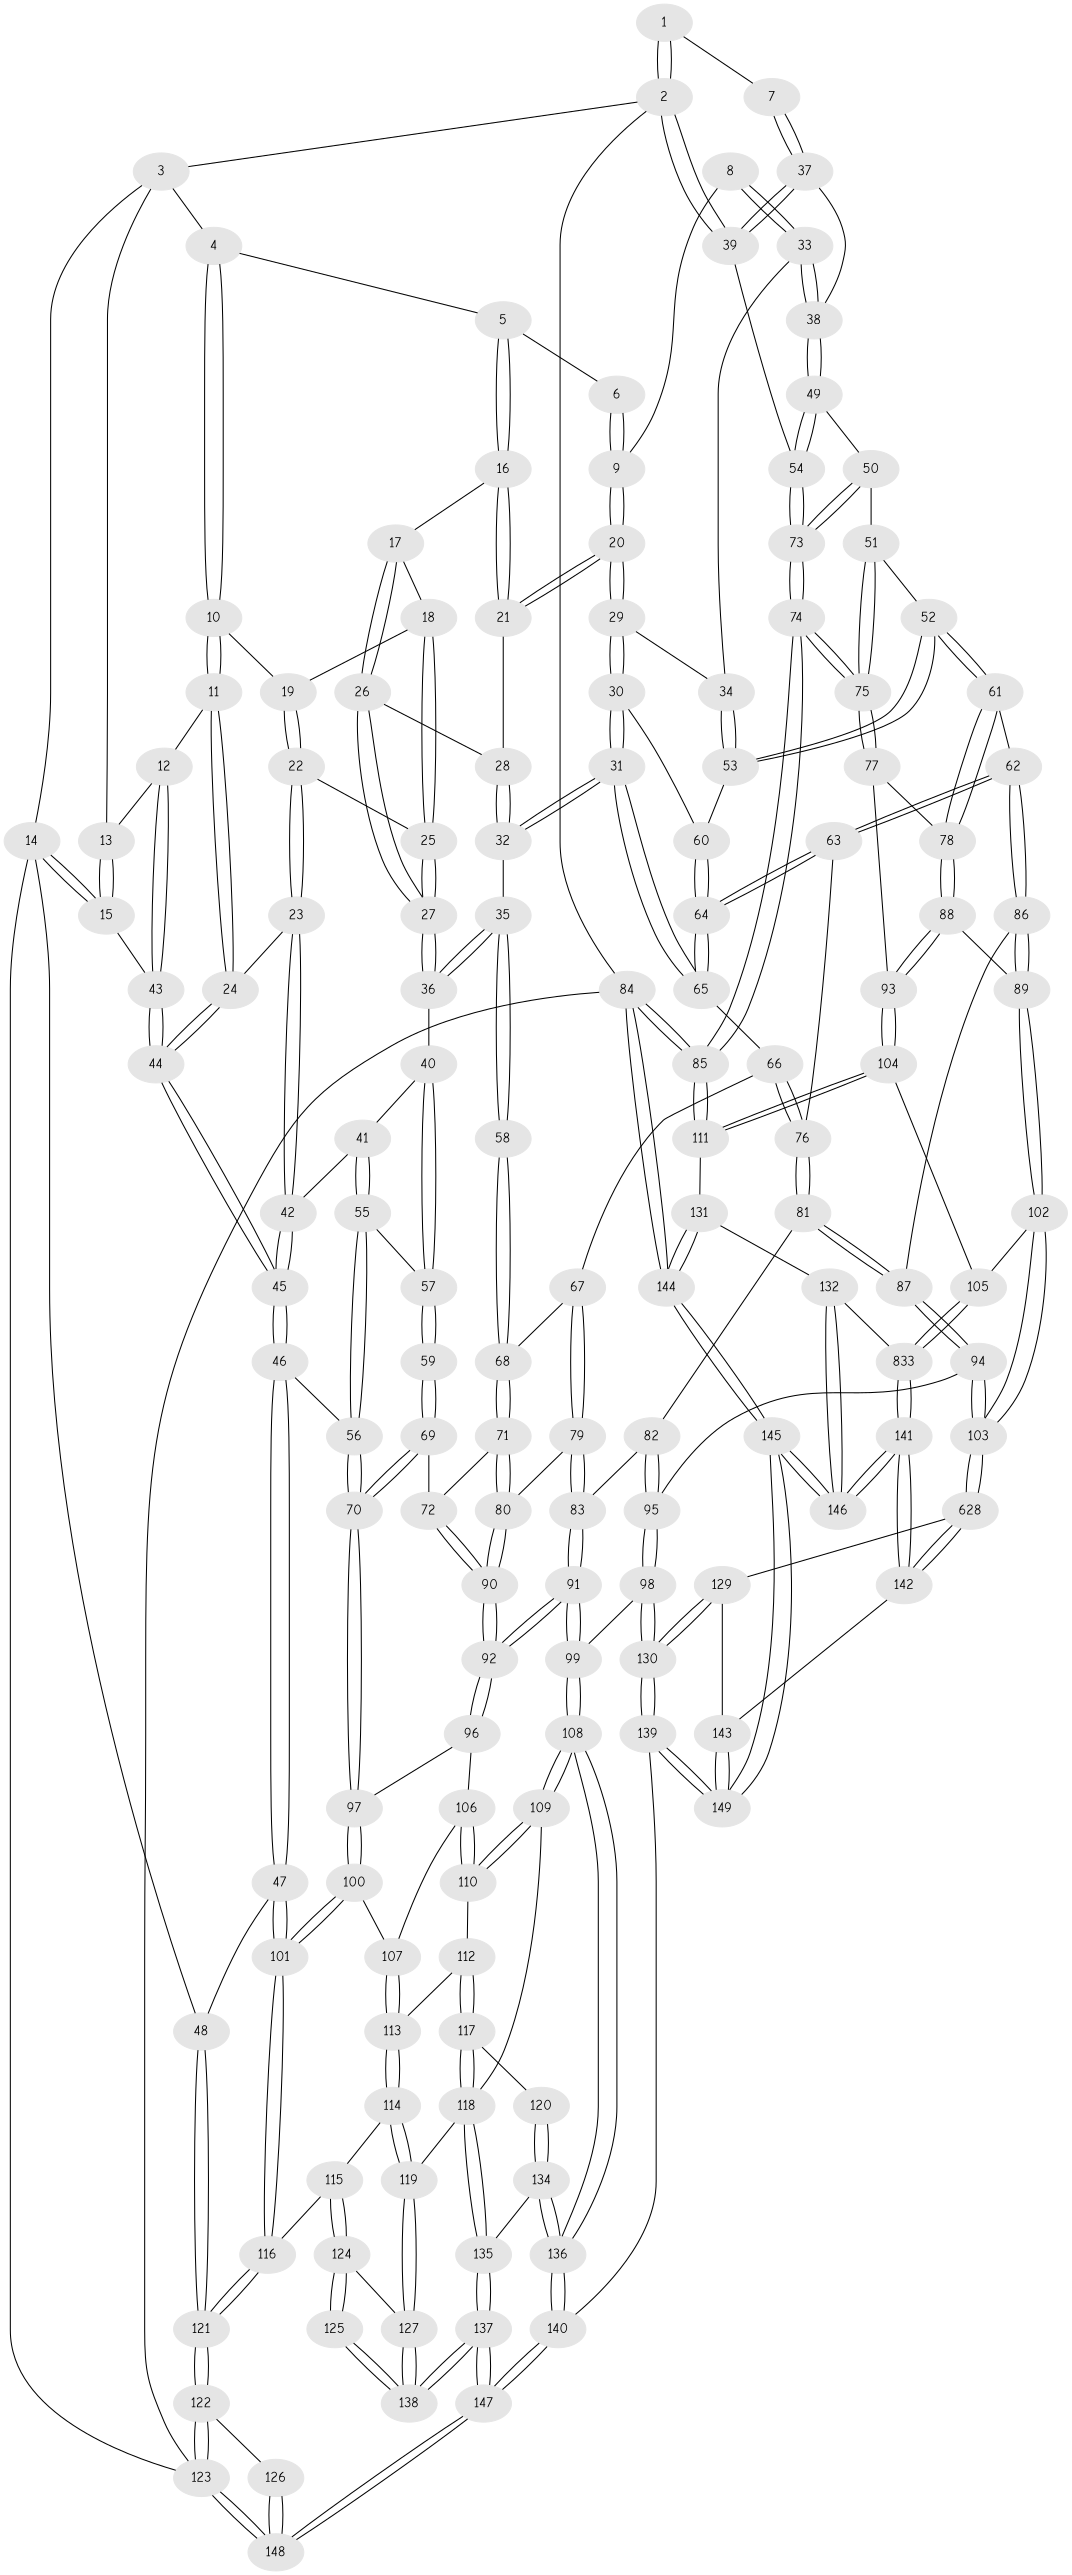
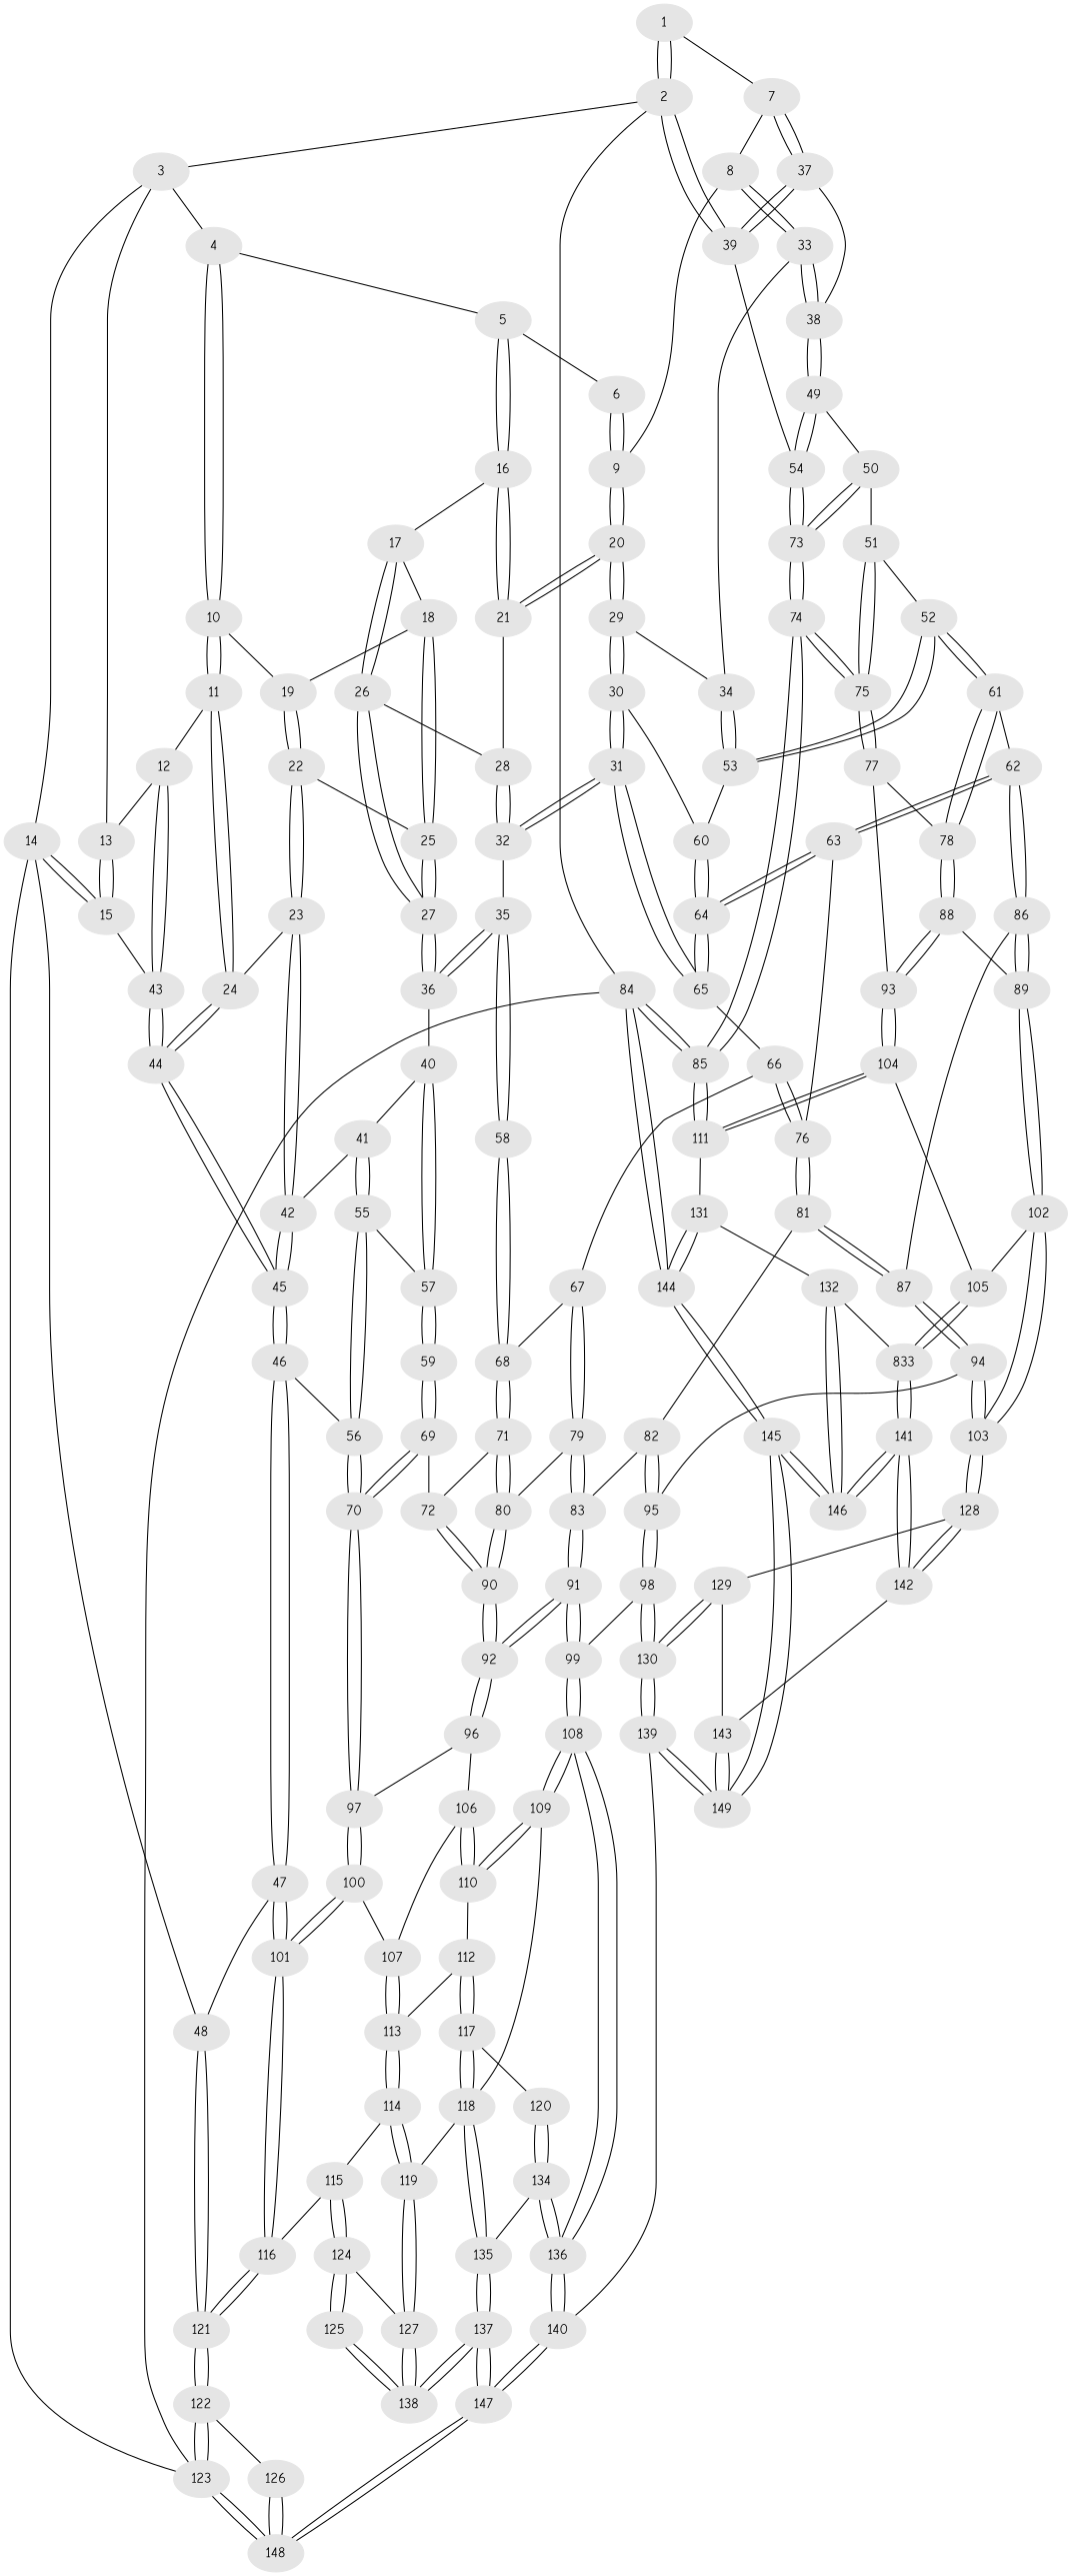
  graph {
    fontname="Comic Neue"
    node [color=gray90 fontname="Comic Neue" style=filled]
    edge [fontname="Comic Neue"]
    1
    2
    7
    3
    39
    84
    8
    37
    4
    13
    14
    54
    123
    85
    144
    5
    10
    15
    48
    6
    16
    11
    19
    9
    17
    21
    20
    33
    38
    34
    29
    12
    24
    22
    43
    44
    121
    148
    18
    26
    28
    25
    27
    23
    30
    32
    42
    45
    36
    40
    35
    31
    60
    53
    65
    64
    66
    58
    49
    68
    41
    57
    50
    73
    55
    59
    56
    46
    47
    101
    70
    116
    122
    51
    52
    75
    74
    61
    77
    62
    78
    97
    69
    71
    72
    63
    86
    88
    76
    87
    89
    81
    67
    79
    80
    83
    90
    100
    92
    111
    93
    82
    104
    91
    95
    94
    98
    99
    145
    131
    102
    103
    105
    96
    108
    106
-   128 [label=628]
+   128
    130
    107
    110
    139
    109
    136
    113
    n125 [label=833]
    129
    142
    141
    112
    114
    118
    140
    120
    134
    117
    132
    115
    119
    124
    127
    125
    135
    137
    138
    126
    143
    149
    146
    147
    1 -- 2
    1 -- 2
    1 -- 7
    2 -- 3
    2 -- 39
    2 -- 39
    2 -- 84
+   7 -- 8
    7 -- 37
    7 -- 37
    3 -- 4
    3 -- 13
    3 -- 14
    39 -- 54
    84 -- 123
    84 -- 85
    84 -- 85
    84 -- 144
    84 -- 144
    8 -- 9
    8 -- 33
    8 -- 33
    37 -- 39
    37 -- 39
    37 -- 38
    4 -- 5
    4 -- 10
    4 -- 10
    13 -- 15
    13 -- 15
    14 -- 123
    14 -- 15
    14 -- 15
    14 -- 48
    54 -- 73
    54 -- 73
    123 -- 148
    123 -- 148
    85 -- 111
    85 -- 111
    144 -- 145
    144 -- 145
    5 -- 6
    5 -- 16
    5 -- 16
    10 -- 11
    10 -- 11
    10 -- 19
    15 -- 43
    48 -- 121
    48 -- 121
    6 -- 9
    6 -- 9
    16 -- 17
    16 -- 21
    16 -- 21
    11 -- 12
    11 -- 24
    11 -- 24
    19 -- 22
    19 -- 22
    9 -- 20
    9 -- 20
    17 -- 18
    17 -- 26
    17 -- 26
    21 -- 28
    20 -- 21
    20 -- 21
    20 -- 29
    20 -- 29
    33 -- 38
    33 -- 38
    33 -- 34
    38 -- 49
    38 -- 49
    34 -- 53
    34 -- 53
    29 -- 34
    29 -- 30
    29 -- 30
    12 -- 13
    12 -- 43
    12 -- 43
    24 -- 44
    24 -- 44
    22 -- 25
    22 -- 23
    22 -- 23
    43 -- 44
    43 -- 44
    44 -- 45
    44 -- 45
    121 -- 122
    121 -- 122
    18 -- 19
    18 -- 25
    18 -- 25
    26 -- 28
    26 -- 27
    26 -- 27
    28 -- 32
    28 -- 32
    25 -- 27
    25 -- 27
    27 -- 36
    27 -- 36
    23 -- 24
    23 -- 42
    23 -- 42
    30 -- 31
    30 -- 31
    30 -- 60
    32 -- 35
    42 -- 45
    42 -- 45
    45 -- 46
    45 -- 46
    36 -- 40
    40 -- 41
    40 -- 57
    40 -- 57
    35 -- 36
    35 -- 36
    35 -- 58
    35 -- 58
    31 -- 32
    31 -- 32
    31 -- 65
    31 -- 65
    60 -- 64
    60 -- 64
    53 -- 60
    65 -- 66
    64 -- 65
    64 -- 65
    66 -- 76
    66 -- 76
    66 -- 67
    58 -- 68
    58 -- 68
    49 -- 54
    49 -- 54
    49 -- 50
    68 -- 71
    68 -- 71
    41 -- 42
    41 -- 55
    41 -- 55
    57 -- 59
    57 -- 59
    50 -- 73
    50 -- 73
    50 -- 51
    73 -- 74
    73 -- 74
    55 -- 57
    55 -- 56
    55 -- 56
    59 -- 69
    59 -- 69
    56 -- 70
    56 -- 70
    46 -- 56
    46 -- 47
    46 -- 47
    47 -- 48
    47 -- 101
    47 -- 101
    101 -- 116
    101 -- 116
    70 -- 97
    70 -- 97
    116 -- 121
    116 -- 121
    122 -- 123
    122 -- 123
    122 -- 126
    51 -- 52
    51 -- 75
    51 -- 75
    52 -- 53
    52 -- 53
    52 -- 61
    52 -- 61
    75 -- 77
    75 -- 77
    74 -- 85
    74 -- 85
    74 -- 75
    74 -- 75
    61 -- 62
    61 -- 78
    61 -- 78
    77 -- 78
    77 -- 93
    62 -- 63
    62 -- 63
    62 -- 86
    62 -- 86
    78 -- 88
    78 -- 88
    97 -- 100
    97 -- 100
    69 -- 70
    69 -- 70
    69 -- 72
    71 -- 72
    71 -- 80
    71 -- 80
    72 -- 90
    72 -- 90
    63 -- 64
    63 -- 64
    63 -- 76
    86 -- 87
    86 -- 89
    86 -- 89
    88 -- 89
    88 -- 93
    88 -- 93
    76 -- 81
    76 -- 81
    87 -- 94
    87 -- 94
    89 -- 102
    89 -- 102
    81 -- 87
    81 -- 87
    81 -- 82
    67 -- 68
    67 -- 79
    67 -- 79
    79 -- 80
    79 -- 83
    79 -- 83
    80 -- 90
    80 -- 90
    83 -- 91
    83 -- 91
    90 -- 92
    90 -- 92
    100 -- 101
    100 -- 101
    100 -- 107
    92 -- 96
    92 -- 96
    111 -- 131
    93 -- 104
    93 -- 104
    82 -- 83
    82 -- 95
    82 -- 95
    104 -- 111
    104 -- 111
    104 -- 105
    91 -- 92
    91 -- 92
    91 -- 99
    91 -- 99
    95 -- 98
    95 -- 98
    94 -- 95
    94 -- 103
    94 -- 103
    98 -- 99
    98 -- 130
    98 -- 130
    99 -- 108
    99 -- 108
    145 -- 149
    145 -- 149
    145 -- 146
    145 -- 146
    131 -- 144
    131 -- 144
    131 -- 132
    102 -- 103
    102 -- 103
    102 -- 105
    103 -- 128
    103 -- 128
    105 -- n125
    105 -- n125
    96 -- 97
    96 -- 106
    108 -- 109
    108 -- 109
    108 -- 136
    108 -- 136
    106 -- 107
    106 -- 110
    106 -- 110
    128 -- 129
    128 -- 142
    128 -- 142
    130 -- 139
    130 -- 139
    107 -- 113
    107 -- 113
    110 -- 112
    139 -- 140
    139 -- 149
    139 -- 149
    109 -- 110
    109 -- 110
    109 -- 118
    136 -- 140
    136 -- 140
    113 -- 114
    113 -- 114
    n125 -- 141
    n125 -- 141
    129 -- 130
    129 -- 130
    129 -- 143
    142 -- 143
    141 -- 142
    141 -- 142
    141 -- 146
    141 -- 146
    112 -- 113
    112 -- 117
    112 -- 117
    114 -- 115
    114 -- 119
    114 -- 119
    118 -- 119
    118 -- 135
    118 -- 135
    140 -- 147
    140 -- 147
    120 -- 134
    120 -- 134
    134 -- 136
    134 -- 136
    134 -- 135
    117 -- 118
    117 -- 118
    117 -- 120
    132 -- n125
    132 -- 146
    132 -- 146
    115 -- 116
    115 -- 124
    115 -- 124
    119 -- 127
    119 -- 127
    124 -- 127
    124 -- 125
    124 -- 125
    127 -- 138
    127 -- 138
    125 -- 138
    125 -- 138
    135 -- 137
    135 -- 137
    137 -- 138
    137 -- 138
    137 -- 147
    137 -- 147
    126 -- 148
    126 -- 148
    143 -- 149
    143 -- 149
    147 -- 148
    147 -- 148
  }
